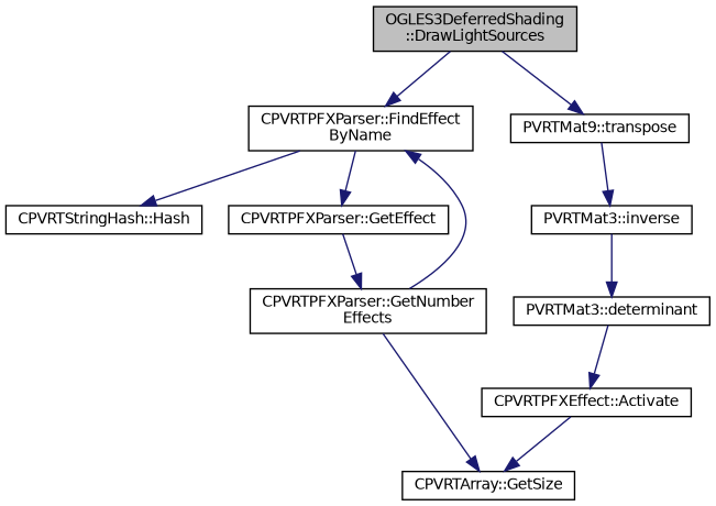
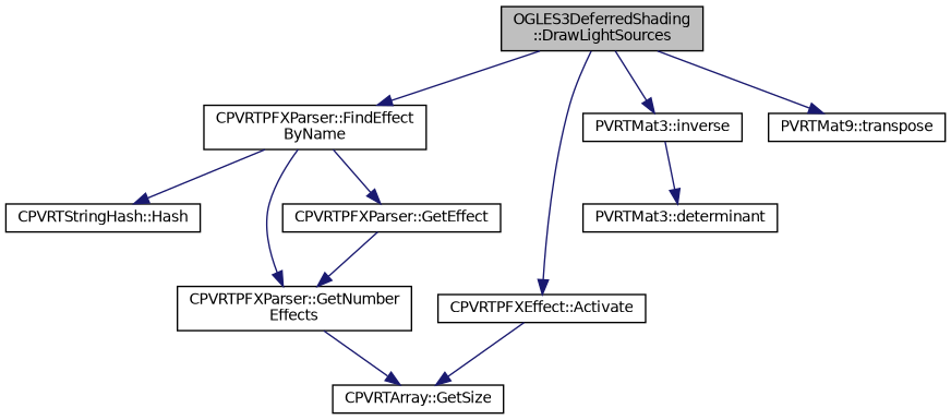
  digraph {
    rankdir=TB
    node [color=black fillcolor=white fontname=Helvetica fontsize=10 shape=record style=filled]
    edge [color=midnightblue fontname=Helvetica fontsize=10 labelfontname=Helvetica labelfontsize=10 style=solid]
    n1 [fillcolor=grey75 fontcolor=black height=0.2 label="OGLES3DeferredShading\l::DrawLightSources" width=0.4]
    n2 [height=0.2 label="CPVRTPFXParser::FindEffect\lByName" width=0.4]
    n3 [height=0.2 label="CPVRTPFXEffect::Activate" width=0.4]
    n4 [height=0.2 label="PVRTMat3::inverse" width=0.4]
    n5 [height=0.2 label="PVRTMat9::transpose" width=0.4]
    n6 [height=0.2 label="CPVRTStringHash::Hash" width=0.4]
    n7 [height=0.2 label="CPVRTPFXParser::GetNumber\lEffects" width=0.4]
    n8 [height=0.2 label="CPVRTPFXParser::GetEffect" width=0.4]
    n9 [height=0.2 label="CPVRTArray::GetSize" width=0.4]
    n10 [height=0.2 label="PVRTMat3::determinant" width=0.4]
    n1 -> n2
-   n10 -> n3
-   n5 -> n4
+   n1 -> n3
+   n1 -> n4
    n1 -> n5
    n2 -> n6
-   n7 -> n2
+   n2 -> n7
    n2 -> n8
    n3 -> n9
    n4 -> n10
    n7 -> n9
    n8 -> n7
  }
